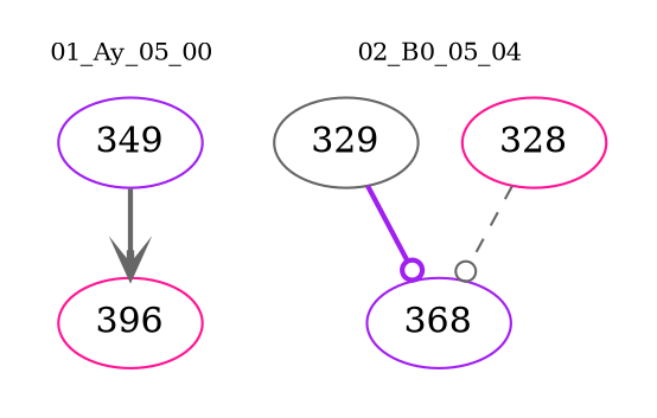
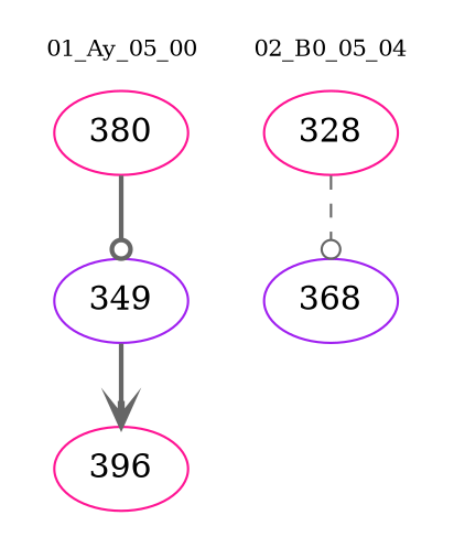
  digraph {
    node [color=deeppink]
    edge [arrowhead=odot color=gray40 style=bold]
+   n1 [label=380]
    n2 [color=purple label=349]
    n3 [label=396]
    n4 [label=328]
-   n5 [color=gray40 label=329]
    n6 [color=purple label=368]
    subgraph cluster_1 {
      color=white
      fontsize=10
      label="01_Ay_05_00"
+     n1
      n2
      n3
    }
    subgraph cluster_2 {
      color=white
      fontsize=10
      label="02_B0_05_04"
      n4
-     n5
      n6
    }
+   n1 -> n2
    n2 -> n3 [arrowhead=vee]
    n4 -> n6 [style=dashed]
-   n5 -> n6 [color=purple]
  }
